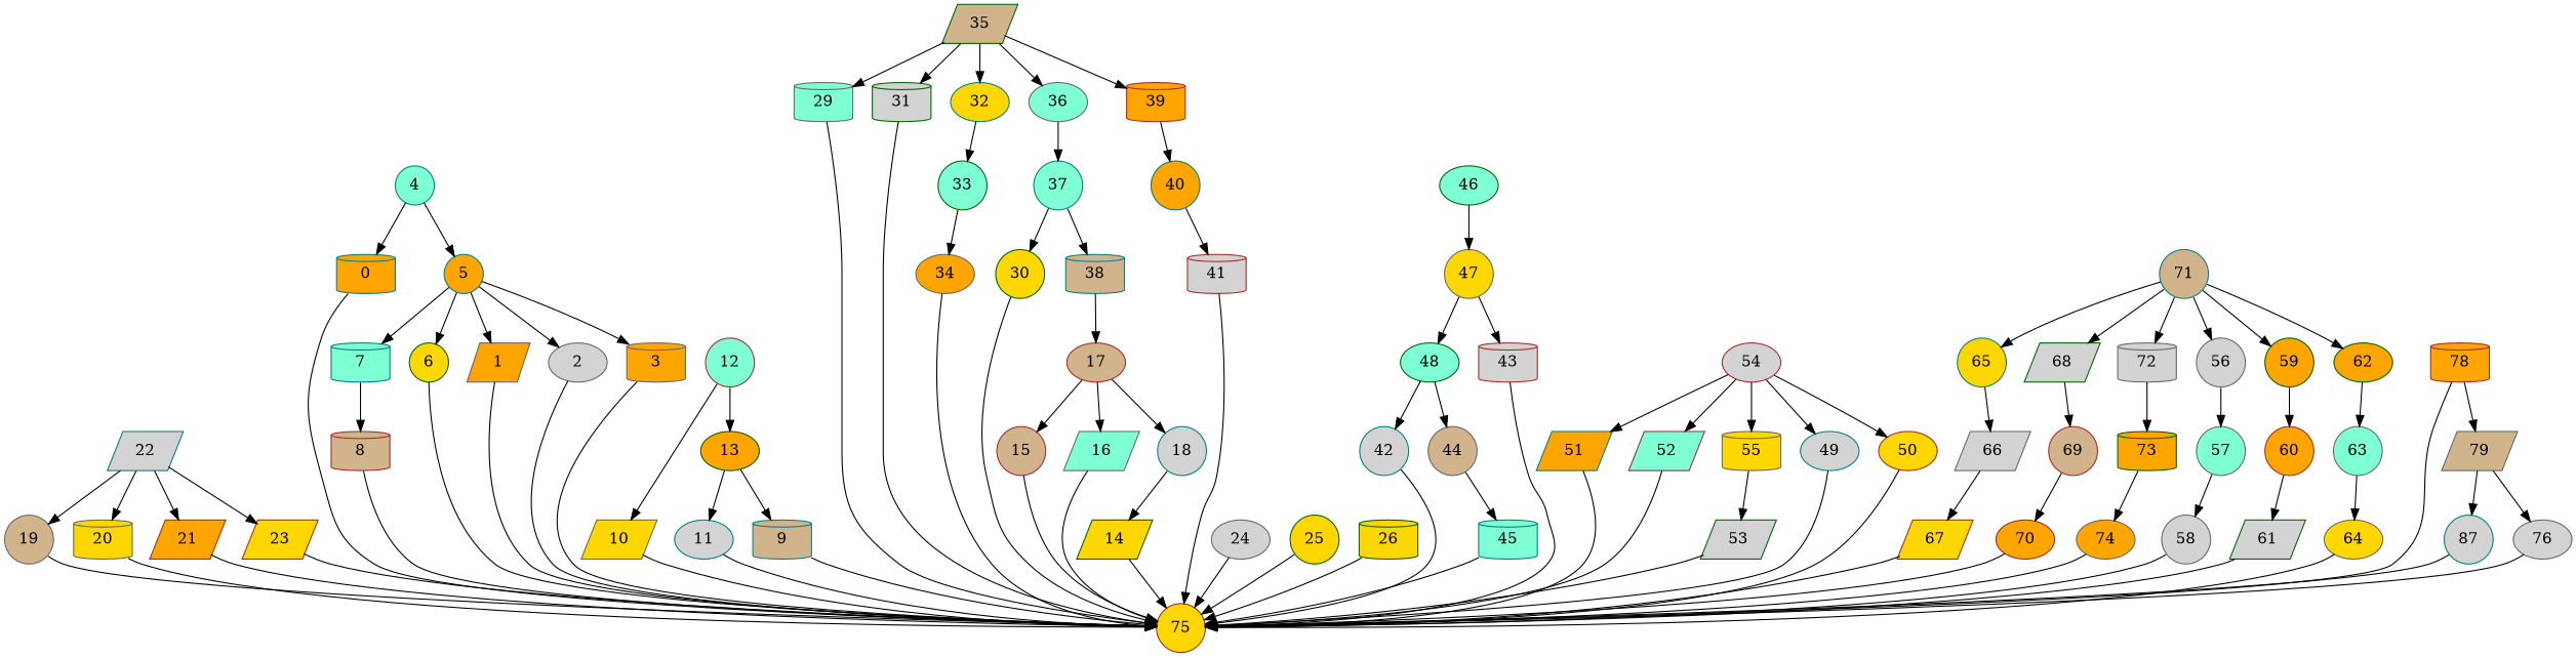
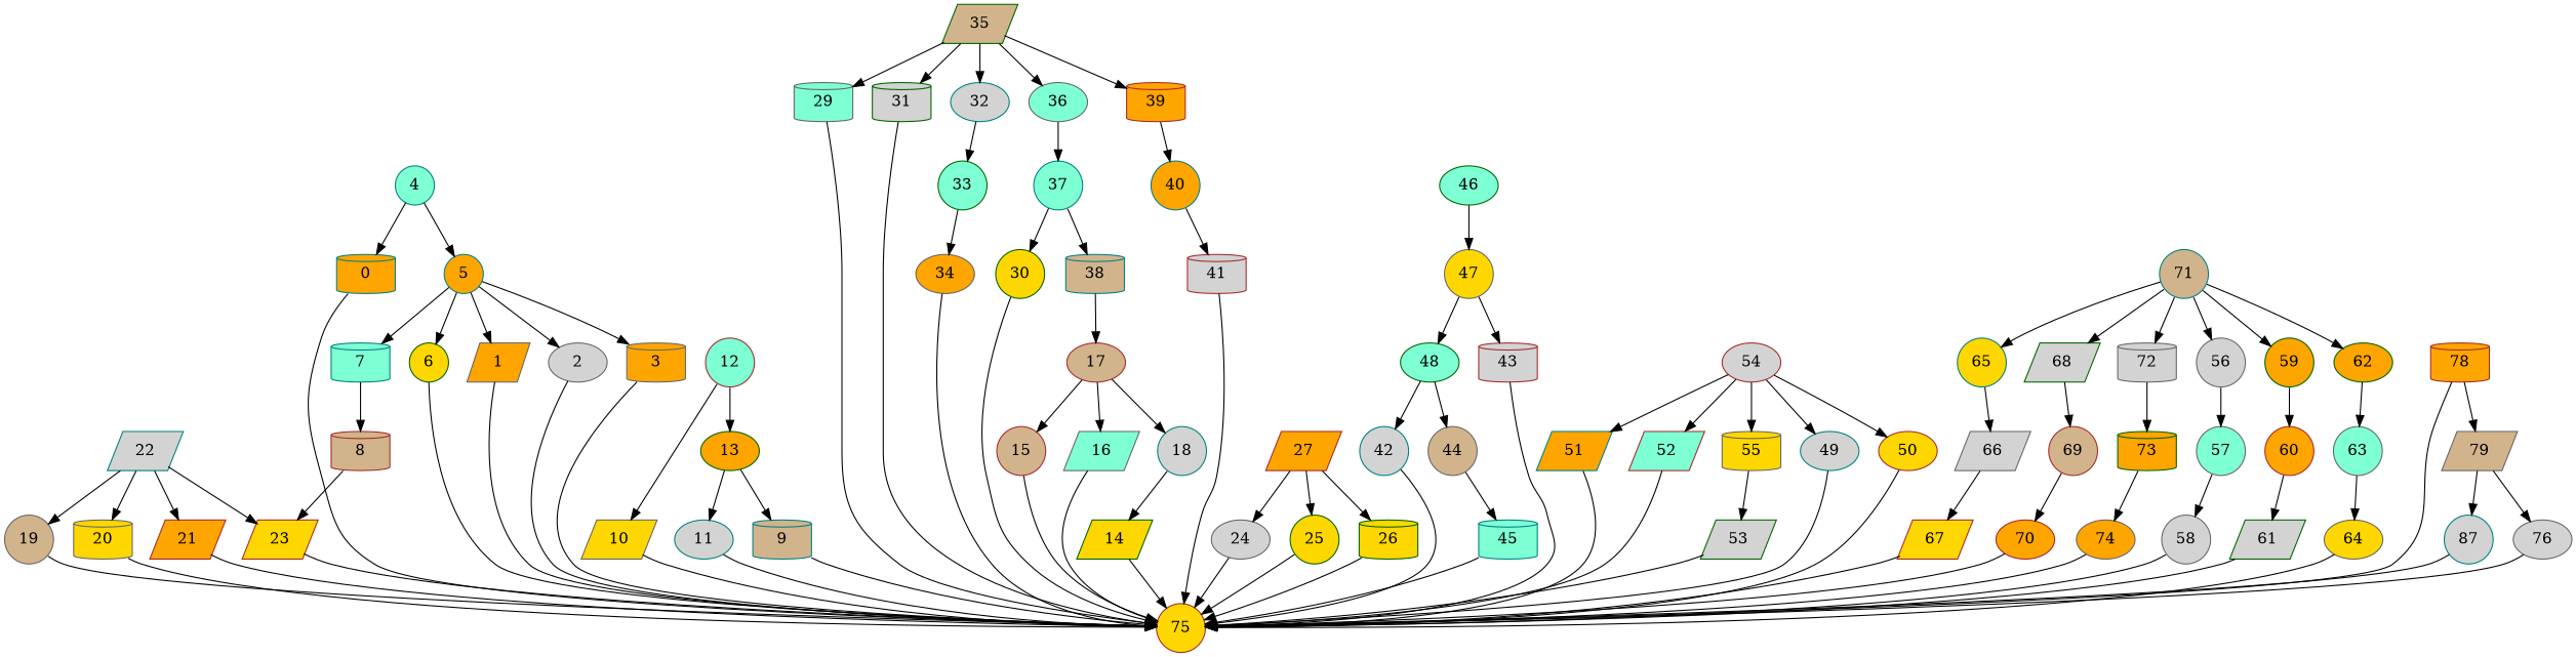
  strict digraph {
    node [color=gray40 exec=166 fillcolor=lightgrey shape=circle style=filled]
    edge [comm=17]
    0 [color=teal exec=160 fillcolor=orange shape=cylinder]
    75 [color=brown fillcolor=gold]
    1 [exec=150 fillcolor=orange shape=parallelogram]
    2 [exec=180 shape=ellipse]
    3 [exec=145 fillcolor=orange shape=cylinder]
    4 [color=teal exec=189 fillcolor=aquamarine]
    5 [color=teal exec=163 fillcolor=orange]
    6 [color=darkgreen exec=178 fillcolor=gold]
    7 [color=teal exec=118 fillcolor=aquamarine shape=cylinder]
    8 [color=brown exec=59 fillcolor=tan shape=cylinder]
    9 [color=teal exec=95 fillcolor=tan shape=cylinder]
    10 [exec=133 fillcolor=gold shape=parallelogram]
    11 [color=teal exec=94 shape=ellipse]
    12 [color=brown exec=84 fillcolor=aquamarine]
    13 [color=darkgreen exec=180 fillcolor=orange shape=ellipse]
    14 [color=darkgreen exec=119 fillcolor=gold shape=parallelogram]
    15 [color=brown exec=108 fillcolor=tan]
    16 [exec=77 fillcolor=aquamarine shape=parallelogram]
    17 [color=brown exec=183 fillcolor=tan shape=ellipse]
    18 [color=teal exec=84]
    19 [exec=142 fillcolor=tan]
    20 [exec=94 fillcolor=gold shape=cylinder]
    21 [color=brown exec=113 fillcolor=orange shape=parallelogram]
    22 [color=teal exec=56 shape=parallelogram]
    23 [color=brown exec=71 fillcolor=gold shape=parallelogram]
    24 [exec=183 shape=ellipse]
    25 [color=darkgreen exec=50 fillcolor=gold]
    26 [color=darkgreen exec=148 fillcolor=gold shape=cylinder]
+   27 [color=brown exec=200 fillcolor=orange shape=parallelogram]
    29 [exec=123 fillcolor=aquamarine shape=cylinder]
    30 [color=darkgreen exec=136 fillcolor=gold]
    31 [color=darkgreen exec=175 shape=cylinder]
-   32 [color=teal exec=57 fillcolor=gold shape=ellipse]
+   32 [color=teal exec=57 shape=ellipse]
    33 [color=darkgreen exec=128 fillcolor=aquamarine]
    34 [exec=164 fillcolor=orange shape=ellipse]
    35 [color=darkgreen exec=191 fillcolor=tan shape=parallelogram]
    36 [exec=61 fillcolor=aquamarine shape=ellipse]
    39 [color=brown exec=89 fillcolor=orange shape=cylinder]
    37 [color=teal exec=117 fillcolor=aquamarine]
    40 [color=teal exec=171 fillcolor=orange]
    38 [color=teal exec=152 fillcolor=tan shape=cylinder]
    41 [color=brown exec=107 shape=cylinder]
    42 [color=teal exec=174]
    43 [color=brown exec=181 shape=cylinder]
    44 [exec=133 fillcolor=tan]
    45 [color=teal exec=86 fillcolor=aquamarine shape=cylinder]
    46 [color=darkgreen exec=137 fillcolor=aquamarine shape=ellipse]
    47 [exec=116 fillcolor=gold]
    48 [color=darkgreen exec=117 fillcolor=aquamarine shape=ellipse]
    49 [color=teal exec=114 shape=ellipse]
    50 [color=brown exec=58 fillcolor=gold shape=ellipse]
    51 [color=teal exec=83 fillcolor=orange shape=parallelogram]
    52 [color=brown exec=91 fillcolor=aquamarine shape=parallelogram]
    53 [color=darkgreen exec=93 shape=parallelogram]
    54 [color=brown exec=74 shape=ellipse]
    55 [fillcolor=gold shape=cylinder]
    56 [exec=115]
    57 [exec=158 fillcolor=aquamarine]
    58 [exec=121]
    59 [color=darkgreen exec=184 fillcolor=orange]
    60 [color=brown exec=51 fillcolor=orange]
    61 [color=darkgreen exec=88 shape=parallelogram]
    62 [color=darkgreen exec=59 fillcolor=orange shape=ellipse]
    63 [exec=148 fillcolor=aquamarine]
    64 [exec=154 fillcolor=gold shape=ellipse]
    65 [color=teal exec=91 fillcolor=gold]
    66 [exec=78 shape=parallelogram]
    67 [color=brown exec=181 fillcolor=gold shape=parallelogram]
    68 [color=darkgreen exec=72 shape=parallelogram]
    69 [color=brown exec=111 fillcolor=tan]
    70 [color=brown exec=76 fillcolor=orange shape=ellipse]
    71 [color=teal exec=75 fillcolor=tan]
    72 [exec=55 shape=cylinder]
    73 [color=darkgreen exec=96 fillcolor=orange shape=cylinder]
    74 [exec=109 fillcolor=orange shape=ellipse]
    76 [exec=129 shape=ellipse]
    n77 [color=teal exec=187 label=87]
    78 [color=brown exec=147 fillcolor=orange shape=cylinder]
    79 [exec=104 fillcolor=tan shape=parallelogram]
    0 -> 75
    1 -> 75 [comm=12]
    2 -> 75 [comm=15]
    3 -> 75 [comm=19]
    4 -> 0 [comm=14]
    4 -> 5 [comm=10]
    5 -> 1 [comm=9]
    5 -> 2 [comm=18]
    5 -> 3 [comm=8]
    5 -> 6 [comm=8]
    5 -> 7 [comm=15]
    6 -> 75 [comm=12]
    7 -> 8 [comm=13]
-   8 -> 75 [comm=10]
+   8 -> 23 [comm=10]
    9 -> 75 [comm=10]
    10 -> 75 [comm=19]
    11 -> 75 [comm=12]
    12 -> 10 [comm=16]
    12 -> 13
    13 -> 9 [comm=9]
    13 -> 11 [comm=19]
    14 -> 75 [comm=19]
    15 -> 75 [comm=5]
    16 -> 75
    17 -> 15
    17 -> 16 [comm=6]
    17 -> 18 [comm=10]
    18 -> 14 [comm=20]
    19 -> 75 [comm=13]
    20 -> 75
    21 -> 75 [comm=13]
    22 -> 19 [comm=20]
    22 -> 20 [comm=16]
    22 -> 21 [comm=15]
    22 -> 23 [comm=18]
    23 -> 75 [comm=7]
    24 -> 75 [comm=12]
    25 -> 75 [comm=11]
    26 -> 75
+   27 -> 24 [comm=5]
+   27 -> 25 [comm=15]
+   27 -> 26 [comm=19]
    29 -> 75 [comm=10]
    30 -> 75 [comm=8]
    31 -> 75 [comm=5]
    32 -> 33
    33 -> 34 [comm=11]
    34 -> 75
    35 -> 29 [comm=8]
    35 -> 31
    35 -> 32 [comm=11]
    35 -> 36 [comm=11]
    35 -> 39 [comm=13]
    36 -> 37 [comm=11]
    39 -> 40 [comm=18]
    37 -> 30 [comm=9]
    37 -> 38 [comm=20]
    40 -> 41 [comm=20]
    38 -> 17 [comm=5]
    41 -> 75 [comm=13]
    42 -> 75 [comm=10]
    43 -> 75 [comm=19]
    44 -> 45 [comm=11]
    45 -> 75 [comm=7]
    46 -> 47 [comm=16]
    47 -> 43 [comm=20]
    47 -> 48 [comm=5]
    48 -> 42 [comm=7]
    48 -> 44 [comm=20]
    49 -> 75 [comm=15]
    50 -> 75 [comm=19]
    51 -> 75 [comm=13]
    52 -> 75 [comm=19]
    53 -> 75 [comm=5]
    54 -> 49 [comm=16]
    54 -> 50 [comm=10]
    54 -> 51
    54 -> 52 [comm=13]
    54 -> 55 [comm=7]
    55 -> 53 [comm=9]
    56 -> 57 [comm=6]
    57 -> 58 [comm=10]
    58 -> 75 [comm=20]
    59 -> 60
    60 -> 61 [comm=19]
    61 -> 75 [comm=14]
    62 -> 63 [comm=9]
    63 -> 64 [comm=5]
    64 -> 75 [comm=14]
    65 -> 66 [comm=19]
    66 -> 67 [comm=5]
    67 -> 75 [comm=16]
    68 -> 69 [comm=6]
    69 -> 70
    70 -> 75 [comm=19]
    71 -> 56 [comm=14]
    71 -> 59 [comm=20]
    71 -> 62 [comm=9]
    71 -> 65 [comm=20]
    71 -> 68 [comm=14]
    71 -> 72 [comm=11]
    72 -> 73 [comm=7]
    73 -> 74 [comm=13]
    74 -> 75 [comm=15]
    76 -> 75 [comm=14]
    n77 -> 75 [comm=15]
    78 -> 75
    78 -> 79 [comm=14]
    79 -> 76 [comm=7]
    79 -> n77 [comm=11]
  }
